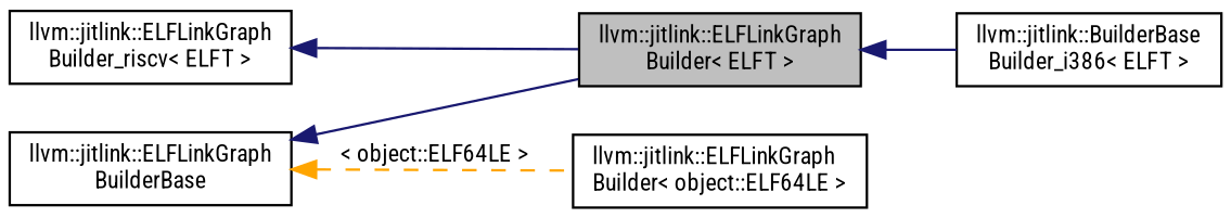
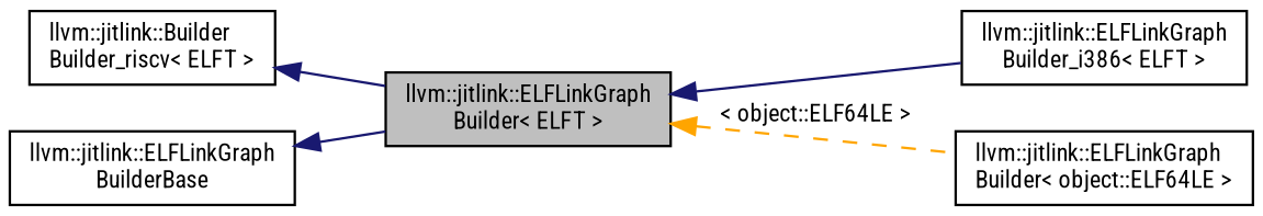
  digraph {
    fontname="Roboto Condensed"
    rankdir=LR
    node [color=black fontname="Roboto Condensed" fontsize=10 shape=record]
    edge [color=midnightblue dir=back fontname="Roboto Condensed" fontsize=10 labelfontname=Helvetica labelfontsize=10 style=solid]
    n1 [fillcolor=grey75 fontcolor=black height=0.2 label="llvm::jitlink::ELFLinkGraph\lBuilder\< ELFT \>" style=filled width=0.4]
-   n2 [height=0.2 label="llvm::jitlink::BuilderBase\lBuilder_i386\< ELFT \>" width=0.4]
+   n2 [height=0.2 label="llvm::jitlink::ELFLinkGraph\lBuilder_i386\< ELFT \>" width=0.4]
    n3 [height=0.2 label="llvm::jitlink::ELFLinkGraph\lBuilder\< object::ELF64LE \>" width=0.4]
-   n4 [height=0.2 label="llvm::jitlink::ELFLinkGraph\lBuilder_riscv\< ELFT \>" width=0.4]
+   n4 [height=0.2 label="llvm::jitlink::Builder\lBuilder_riscv\< ELFT \>" width=0.4]
    n5 [height=0.2 label="llvm::jitlink::ELFLinkGraph\lBuilderBase" width=0.4]
    n1 -> n2
-   n5 -> n3 [color=orange label=" \< object::ELF64LE \>" style=dashed]
+   n1 -> n3 [color=orange label=" \< object::ELF64LE \>" style=dashed]
    n4 -> n1
    n5 -> n1
  }
